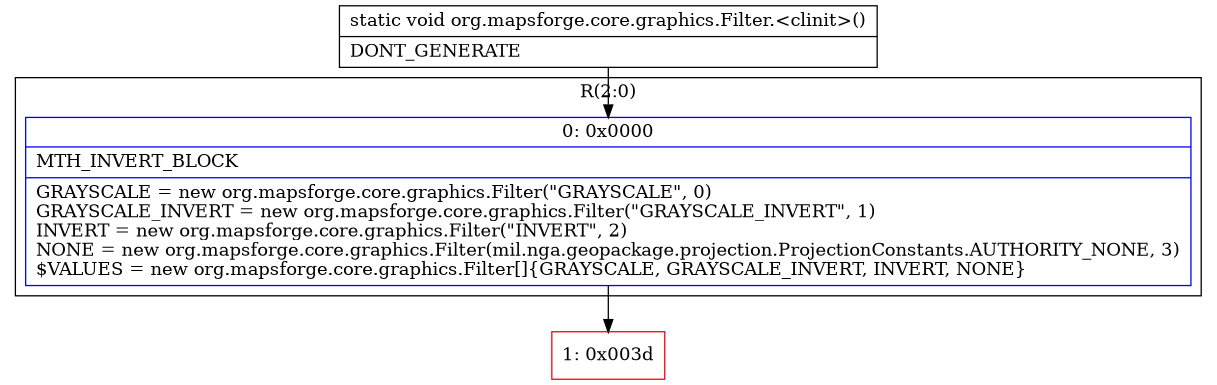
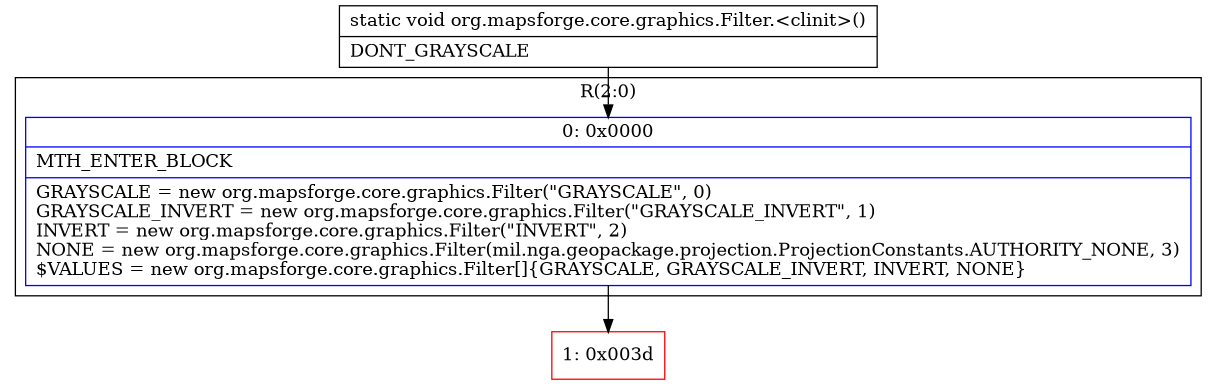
  digraph {
    node [shape=record]
-   n1 [color=blue label="{0\:\ 0x0000|MTH_INVERT_BLOCK\l|GRAYSCALE = new org.mapsforge.core.graphics.Filter(\"GRAYSCALE\", 0)\lGRAYSCALE_INVERT = new org.mapsforge.core.graphics.Filter(\"GRAYSCALE_INVERT\", 1)\lINVERT = new org.mapsforge.core.graphics.Filter(\"INVERT\", 2)\lNONE = new org.mapsforge.core.graphics.Filter(mil.nga.geopackage.projection.ProjectionConstants.AUTHORITY_NONE, 3)\l$VALUES = new org.mapsforge.core.graphics.Filter[]\{GRAYSCALE, GRAYSCALE_INVERT, INVERT, NONE\}\l}"]
+   n1 [color=blue label="{0\:\ 0x0000|MTH_ENTER_BLOCK\l|GRAYSCALE = new org.mapsforge.core.graphics.Filter(\"GRAYSCALE\", 0)\lGRAYSCALE_INVERT = new org.mapsforge.core.graphics.Filter(\"GRAYSCALE_INVERT\", 1)\lINVERT = new org.mapsforge.core.graphics.Filter(\"INVERT\", 2)\lNONE = new org.mapsforge.core.graphics.Filter(mil.nga.geopackage.projection.ProjectionConstants.AUTHORITY_NONE, 3)\l$VALUES = new org.mapsforge.core.graphics.Filter[]\{GRAYSCALE, GRAYSCALE_INVERT, INVERT, NONE\}\l}"]
    n2 [color=red label="{1\:\ 0x003d}"]
-   n3 [label="{static void org.mapsforge.core.graphics.Filter.\<clinit\>()  | DONT_GENERATE\l}"]
+   n3 [label="{static void org.mapsforge.core.graphics.Filter.\<clinit\>()  | DONT_GRAYSCALE\l}"]
    subgraph cluster_1 {
      label="R(2:0)"
      n1
    }
    n1 -> n2
    n3 -> n1
  }
